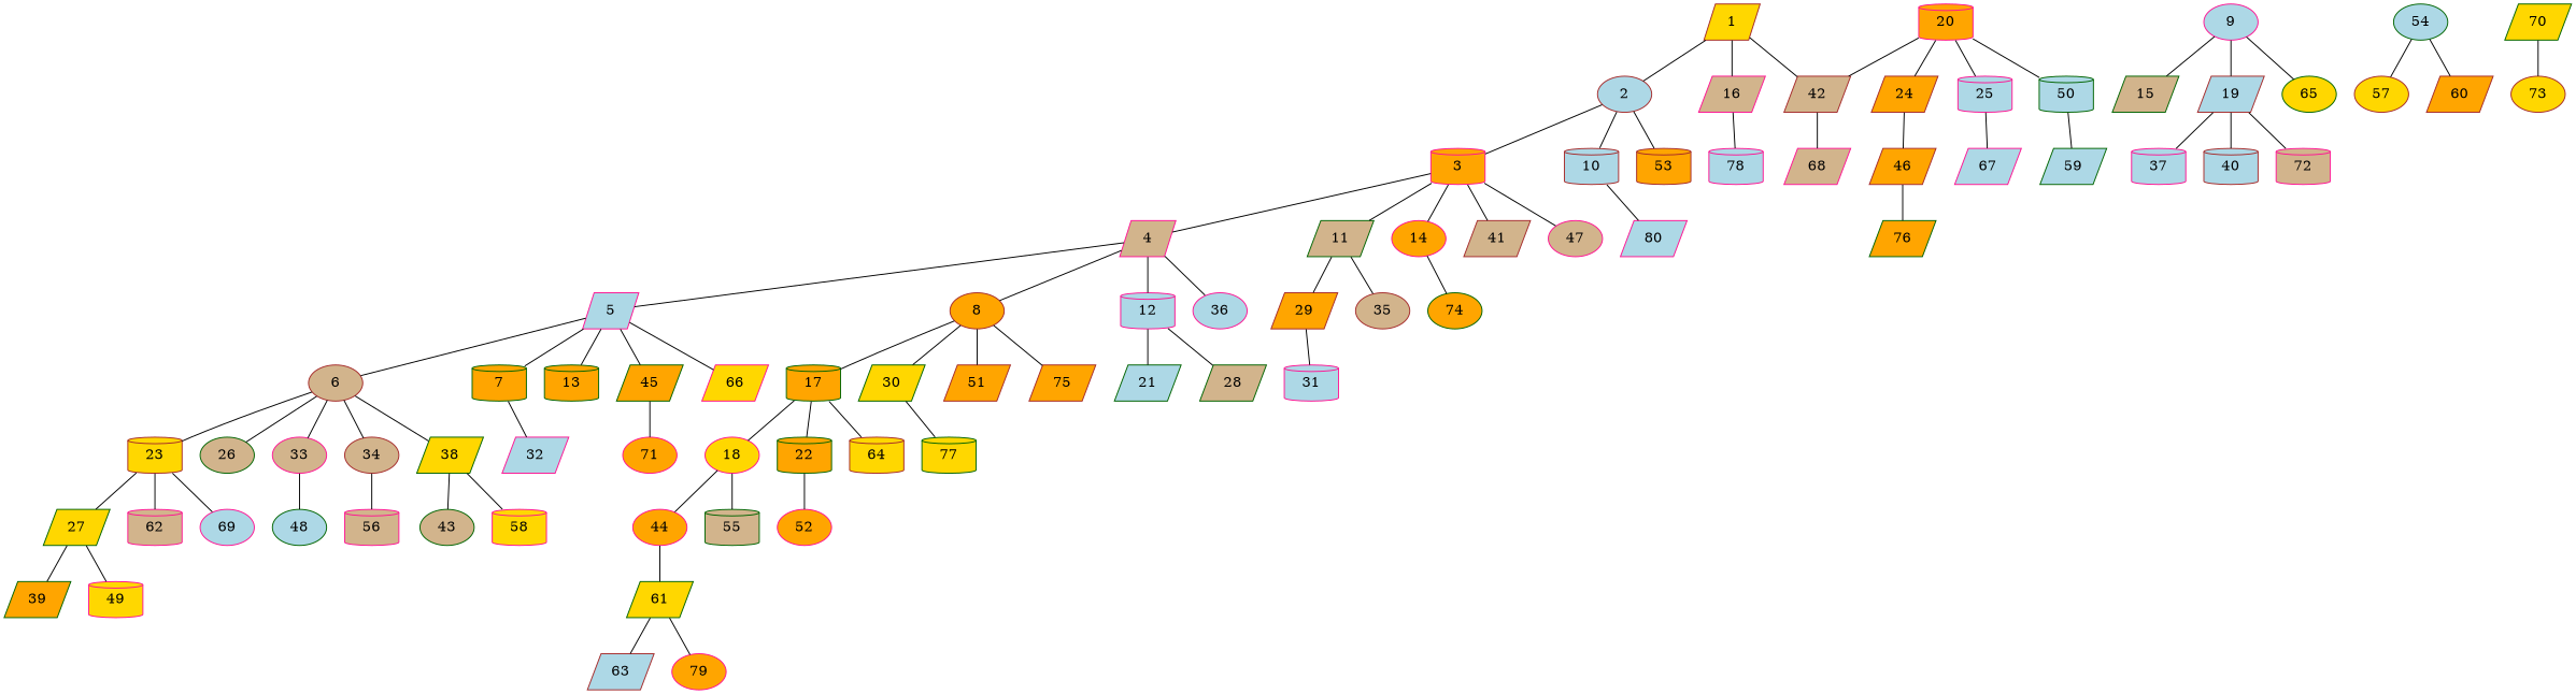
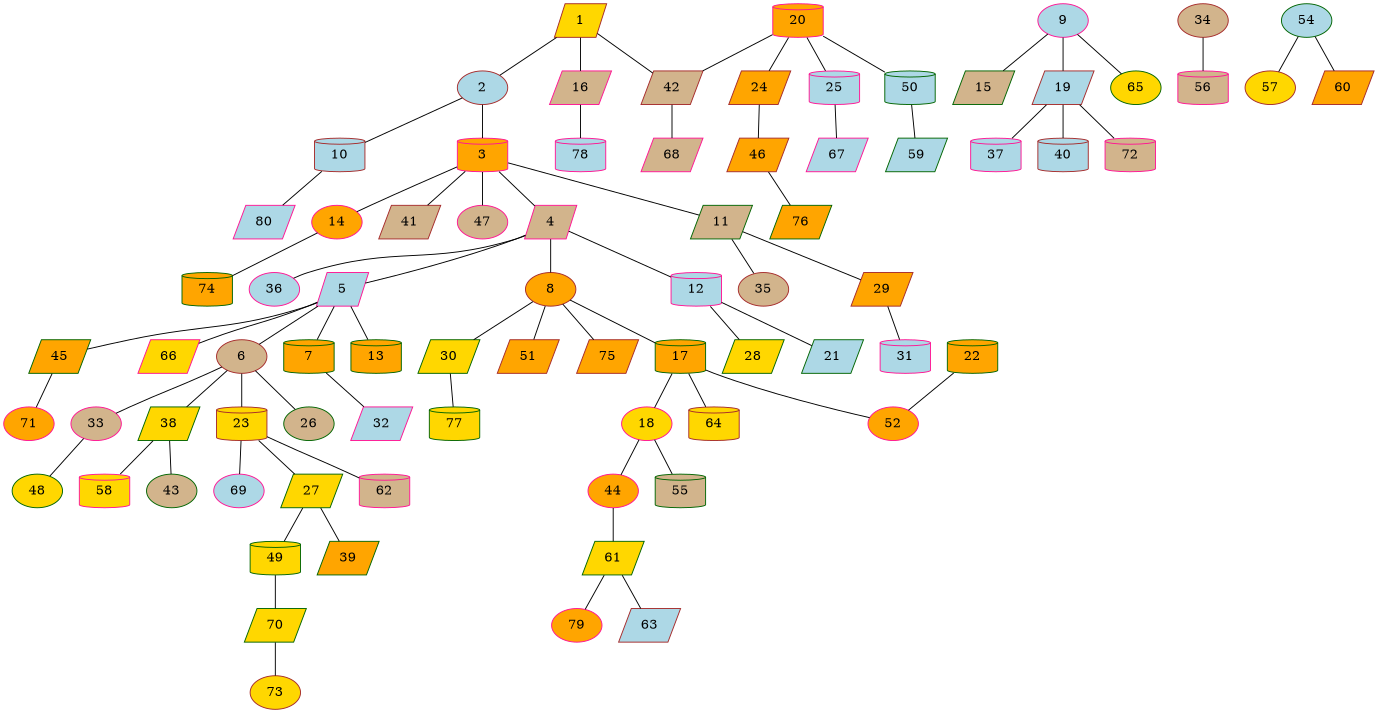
  graph {
    node [color=deeppink fillcolor=orange shape=parallelogram style=filled]
    1 [color=brown fillcolor=gold]
    2 [color=brown fillcolor=lightblue shape=ellipse]
    16 [fillcolor=tan]
    42 [color=brown fillcolor=tan]
    3 [shape=cylinder]
    10 [color=brown fillcolor=lightblue shape=cylinder]
-   53 [color=brown shape=cylinder]
    78 [fillcolor=lightblue shape=cylinder]
    20 [shape=cylinder]
    24 [color=brown]
    25 [fillcolor=lightblue shape=cylinder]
    50 [color=darkgreen fillcolor=lightblue shape=cylinder]
    4 [fillcolor=tan]
    11 [color=darkgreen fillcolor=tan]
    14 [shape=ellipse]
    41 [color=brown fillcolor=tan]
    47 [fillcolor=tan shape=ellipse]
    80 [fillcolor=lightblue]
    5 [fillcolor=lightblue]
    8 [color=brown shape=ellipse]
    12 [fillcolor=lightblue shape=cylinder]
    36 [fillcolor=lightblue shape=ellipse]
    9 [fillcolor=lightblue shape=ellipse]
    15 [color=darkgreen fillcolor=tan]
    19 [color=brown fillcolor=lightblue]
    65 [color=darkgreen fillcolor=gold shape=ellipse]
    29 [color=brown]
    35 [color=brown fillcolor=tan shape=ellipse]
-   74 [color=darkgreen shape=ellipse]
+   74 [color=darkgreen shape=cylinder]
    6 [color=brown fillcolor=tan shape=ellipse]
    7 [color=darkgreen shape=cylinder]
    13 [color=darkgreen shape=cylinder]
    45 [color=darkgreen]
    66 [fillcolor=gold]
    17 [color=darkgreen shape=cylinder]
    30 [color=darkgreen fillcolor=gold]
    51 [color=brown]
    75 [color=brown]
    21 [color=darkgreen fillcolor=lightblue]
-   28 [color=darkgreen fillcolor=tan]
+   28 [color=darkgreen fillcolor=gold]
    23 [color=brown fillcolor=gold shape=cylinder]
    26 [color=darkgreen fillcolor=tan shape=ellipse]
    33 [fillcolor=tan shape=ellipse]
    34 [color=brown fillcolor=tan shape=ellipse]
    38 [color=darkgreen fillcolor=gold]
    32 [fillcolor=lightblue]
    71 [shape=ellipse]
    27 [color=darkgreen fillcolor=gold]
    62 [fillcolor=tan shape=cylinder]
    69 [fillcolor=lightblue shape=ellipse]
-   48 [color=darkgreen fillcolor=lightblue shape=ellipse]
+   48 [color=darkgreen fillcolor=gold shape=ellipse]
    56 [fillcolor=tan shape=cylinder]
    43 [color=darkgreen fillcolor=tan shape=ellipse]
    58 [fillcolor=gold shape=cylinder]
    54 [color=darkgreen fillcolor=lightblue shape=ellipse]
    57 [color=brown fillcolor=gold shape=ellipse]
    60 [color=brown]
    18 [fillcolor=gold shape=ellipse]
    22 [color=darkgreen shape=cylinder]
    64 [color=brown fillcolor=gold shape=cylinder]
    77 [color=darkgreen fillcolor=gold shape=cylinder]
    37 [fillcolor=lightblue shape=cylinder]
    40 [color=brown fillcolor=lightblue shape=cylinder]
    72 [fillcolor=tan shape=cylinder]
    31 [fillcolor=lightblue shape=cylinder]
    44 [shape=ellipse]
    55 [color=darkgreen fillcolor=tan shape=cylinder]
    52 [shape=ellipse]
    61 [color=darkgreen fillcolor=gold]
    46 [color=brown]
    67 [fillcolor=lightblue]
    68 [fillcolor=tan]
    59 [color=darkgreen fillcolor=lightblue]
    39 [color=darkgreen]
-   49 [fillcolor=gold shape=cylinder]
+   49 [color=darkgreen fillcolor=gold shape=cylinder]
    76 [color=darkgreen]
    70 [color=darkgreen fillcolor=gold]
    63 [color=brown fillcolor=lightblue]
    79 [shape=ellipse]
    73 [color=brown fillcolor=gold shape=ellipse]
    1 -- 2
    1 -- 16
    1 -- 42
    2 -- 3
    2 -- 10
-   2 -- 53
    16 -- 78
    42 -- 68
    3 -- 4
    3 -- 11
    3 -- 14
    3 -- 41
    3 -- 47
    10 -- 80
    20 -- 42
    20 -- 24
    20 -- 25
    20 -- 50
    24 -- 46
    25 -- 67
    50 -- 59
    4 -- 5
    4 -- 8
    4 -- 12
    4 -- 36
    11 -- 29
    11 -- 35
    14 -- 74
    5 -- 6
    5 -- 7
    5 -- 13
    5 -- 45
    5 -- 66
    8 -- 17
    8 -- 30
    8 -- 51
    8 -- 75
    12 -- 21
    12 -- 28
    9 -- 15
    9 -- 19
    9 -- 65
    19 -- 37
    19 -- 40
    19 -- 72
    29 -- 31
    6 -- 23
    6 -- 26
    6 -- 33
-   6 -- 34
    6 -- 38
    7 -- 32
    45 -- 71
    17 -- 18
-   17 -- 22
+   17 -- 52
    17 -- 64
    30 -- 77
    23 -- 27
    23 -- 62
    23 -- 69
    33 -- 48
    34 -- 56
    38 -- 43
    38 -- 58
    27 -- 39
    27 -- 49
    54 -- 57
    54 -- 60
    18 -- 44
    18 -- 55
    22 -- 52
    44 -- 61
    61 -- 63
    61 -- 79
    46 -- 76
+   49 -- 70
    70 -- 73
  }
